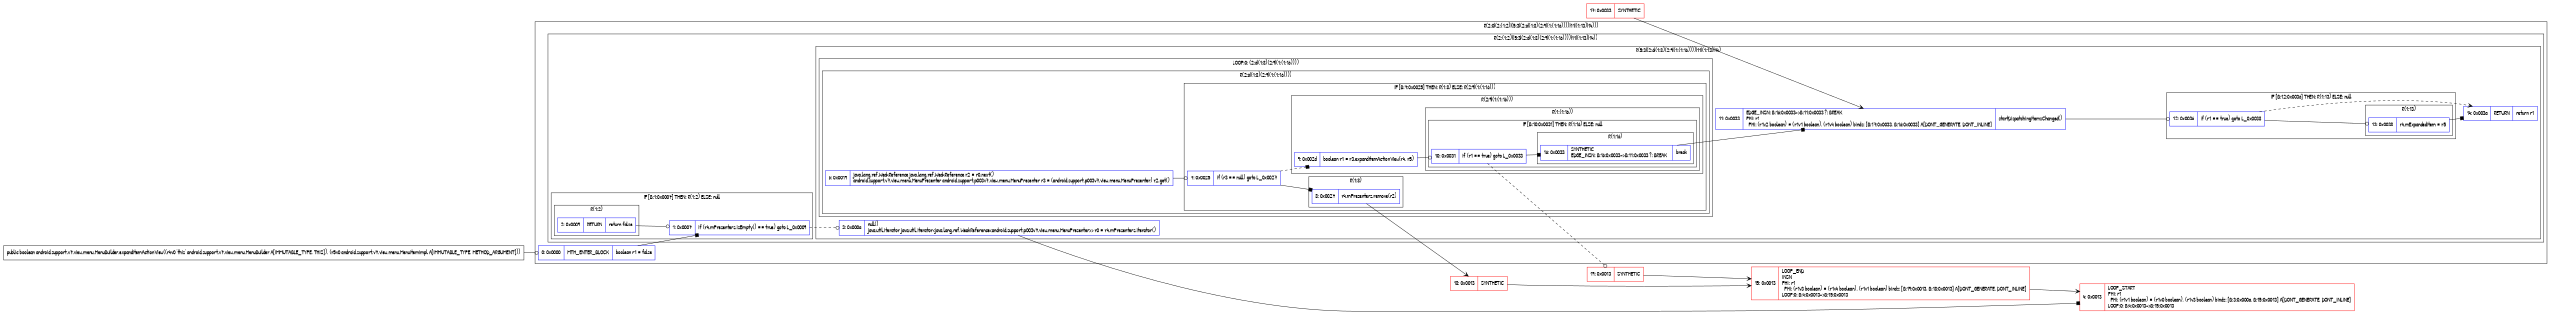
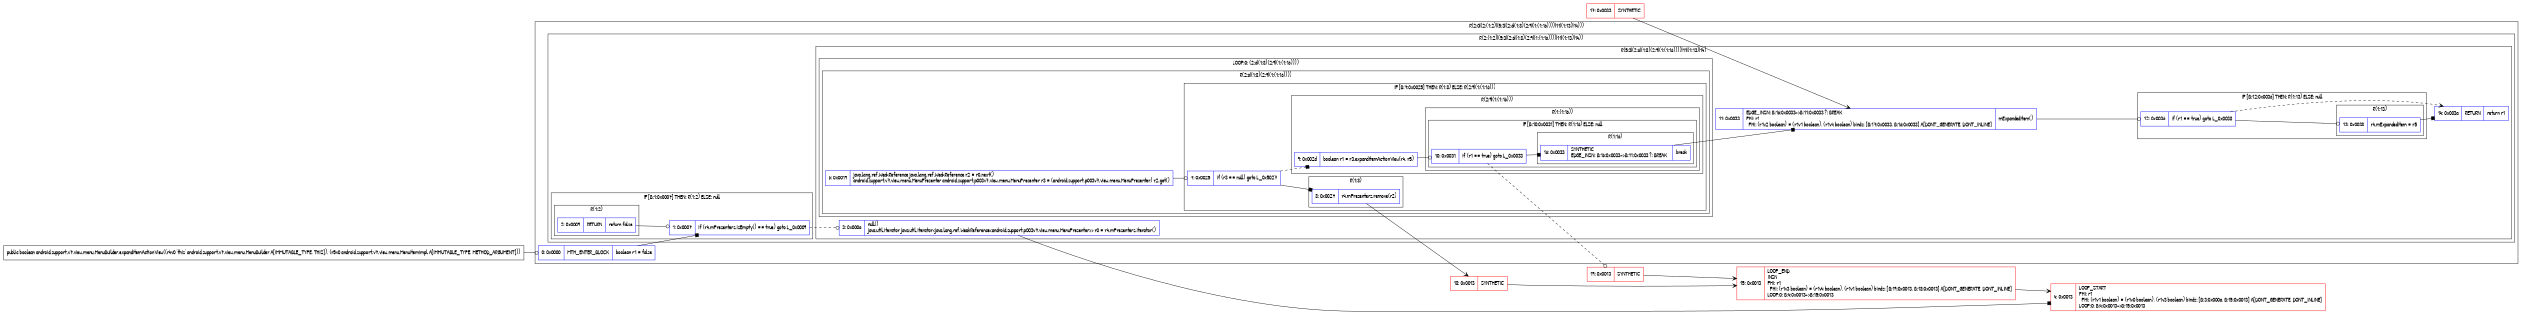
  digraph {
    fontname="Patrick Hand"
    rankdir=LR
    node [color=blue fontname="Patrick Hand" shape=record]
    edge [arrowhead=odot fontname="Patrick Hand"]
    n1 [label="{2\:\ 0x0009|RETURN\l|return false\l}"]
    n2 [label="{1\:\ 0x0007|if (r4.mPresenters.isEmpty() == true) goto L_0x0009\l}"]
    n3 [label="{8\:\ 0x0027|r4.mPresenters.remove(r2)\l}"]
    n4 [label="{16\:\ 0x0033|SYNTHETIC\lEDGE_INSN: B:16:0x0033\-\>B:11:0x0033 ?: BREAK  \l|break\l}"]
    n5 [label="{10\:\ 0x0031|if (r1 == true) goto L_0x0033\l}"]
    n6 [label="{9\:\ 0x002d|boolean r1 = r3.expandItemActionView(r4, r5)\l}"]
-   n7 [label="{7\:\ 0x0025|if (r3 == null) goto L_0x0027\l}"]
+   n7 [label="{7\:\ 0x0025|if (r3 == null) goto L_0x5027\l}"]
    n8 [label="{6\:\ 0x0019|java.lang.ref.WeakReference java.lang.ref.WeakReference r2 = r0.next()\landroid.support.v7.view.menu.MenuPresenter android.support.p003v7.view.menu.MenuPresenter r3 = (android.support.p003v7.view.menu.MenuPresenter) r2.get()\l}"]
    n9 [label="{13\:\ 0x0038|r4.mExpandedItem = r5\l}"]
    n10 [label="{12\:\ 0x0036|if (r1 == true) goto L_0x0038\l}"]
    n11 [label="{3\:\ 0x000a|null()\ljava.util.Iterator java.util.Iterator\<java.lang.ref.WeakReference\<android.support.p003v7.view.menu.MenuPresenter\>\> r0 = r4.mPresenters.iterator()\l}"]
-   n12 [label="{11\:\ 0x0033|EDGE_INSN: B:16:0x0033\-\>B:11:0x0033 ?: BREAK  \lPHI: r1 \l  PHI: (r1v2 boolean) = (r1v1 boolean), (r1v4 boolean) binds: [B:17:0x0033, B:16:0x0033] A[DONT_GENERATE, DONT_INLINE]\l|startDispatchingItemsChanged()\l}"]
+   n12 [label="{11\:\ 0x0033|EDGE_INSN: B:16:0x0033\-\>B:11:0x0033 ?: BREAK  \lPHI: r1 \l  PHI: (r1v2 boolean) = (r1v1 boolean), (r1v4 boolean) binds: [B:17:0x0033, B:16:0x0033] A[DONT_GENERATE, DONT_INLINE]\l|mExpandedItem()\l}"]
    n13 [label="{14\:\ 0x003a|RETURN\l|return r1\l}"]
    n14 [label="{0\:\ 0x0000|MTH_ENTER_BLOCK\l|boolean r1 = false\l}"]
    n15 [color=red label="{18\:\ 0x0013|SYNTHETIC\l}"]
    n16 [color=red label="{19\:\ 0x0013|SYNTHETIC\l}"]
    n17 [color=red label="{4\:\ 0x0013|LOOP_START\lPHI: r1 \l  PHI: (r1v1 boolean) = (r1v0 boolean), (r1v3 boolean) binds: [B:3:0x000a, B:15:0x0013] A[DONT_GENERATE, DONT_INLINE]\lLOOP:0: B:4:0x0013\-\>B:15:0x0013\l}"]
    n18 [color=red label="{17\:\ 0x0033|SYNTHETIC\l}"]
    n19 [color=red label="{15\:\ 0x0013|LOOP_END\lINSN\lPHI: r1 \l  PHI: (r1v3 boolean) = (r1v4 boolean), (r1v1 boolean) binds: [B:19:0x0013, B:18:0x0013] A[DONT_GENERATE, DONT_INLINE]\lLOOP:0: B:4:0x0013\-\>B:15:0x0013\l}"]
    n20 [label="{public boolean android.support.v7.view.menu.MenuBuilder.expandItemActionView((r4v0 'this' android.support.v7.view.menu.MenuBuilder A[IMMUTABLE_TYPE, THIS]), (r5v0 android.support.v7.view.menu.MenuItemImpl A[IMMUTABLE_TYPE, METHOD_ARGUMENT])) }" color=""]
    subgraph cluster_1 {
      label="R(2:0|(2:(1:2)|(5:3|(2:6|(1:8)(2:9|(1:(1:16))))|11|(1:13)|14)))"
      n14
      subgraph cluster_2 {
        label="R(2:(1:2)|(5:3|(2:6|(1:8)(2:9|(1:(1:16))))|11|(1:13)|14))"
        subgraph cluster_3 {
          label="IF [B:1:0x0007] THEN: R(1:2) ELSE: null"
          n2
          subgraph cluster_4 {
            label="R(1:2)"
            n1
          }
        }
        subgraph cluster_5 {
          label="R(5:3|(2:6|(1:8)(2:9|(1:(1:16))))|11|(1:13)|14)"
          n11
          n12
          n13
          subgraph cluster_6 {
            label="LOOP:0: (2:6|(1:8)(2:9|(1:(1:16))))"
            subgraph cluster_7 {
              label="R(2:6|(1:8)(2:9|(1:(1:16))))"
              n8
              subgraph cluster_8 {
                label="IF [B:7:0x0025] THEN: R(1:8) ELSE: R(2:9|(1:(1:16)))"
                n7
                subgraph cluster_9 {
                  label="R(1:8)"
                  n3
                }
                subgraph cluster_10 {
                  label="R(2:9|(1:(1:16)))"
                  n6
                  subgraph cluster_11 {
                    label="R(1:(1:16))"
                    subgraph cluster_12 {
                      label="IF [B:10:0x0031] THEN: R(1:16) ELSE: null"
                      n5
                      subgraph cluster_13 {
                        label="R(1:16)"
                        n4
                      }
                    }
                  }
                }
              }
            }
          }
          subgraph cluster_14 {
            label="IF [B:12:0x0036] THEN: R(1:13) ELSE: null"
            n10
            subgraph cluster_15 {
              label="R(1:13)"
              n9
            }
          }
        }
      }
    }
    n1 -> n2
    n2 -> n11 [style=dashed]
    n3 -> n15 [arrowhead=vee]
    n4 -> n12 [arrowhead=box]
    n5 -> n4 [arrowhead=box]
    n5 -> n16 [style=dashed]
    n6 -> n5
    n7 -> n3 [arrowhead=box]
    n7 -> n6 [arrowhead=box style=dashed]
    n8 -> n7
    n9 -> n13 [arrowhead=box]
    n10 -> n9
    n10 -> n13 [arrowhead=vee style=dashed]
    n11 -> n17 [arrowhead=box]
    n12 -> n10
    n14 -> n2 [arrowhead=box]
    n15 -> n19 [arrowhead=vee]
    n16 -> n19 [arrowhead=vee]
    n18 -> n12 [arrowhead=vee]
    n19 -> n17 [arrowhead=vee]
    n20 -> n14
  }
